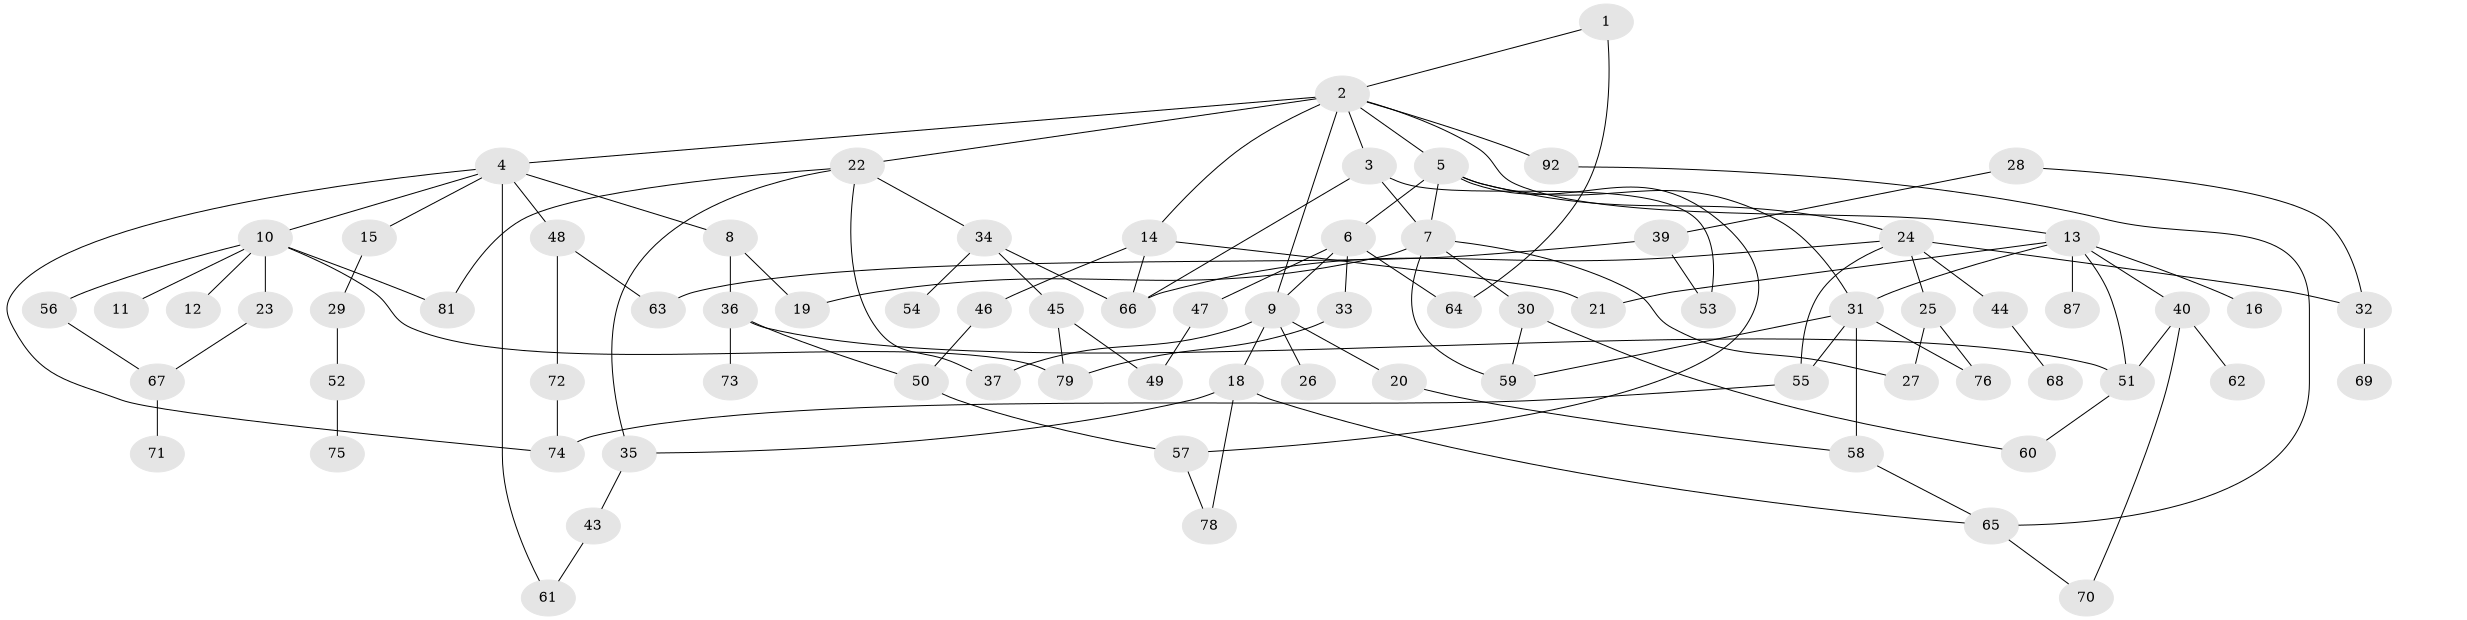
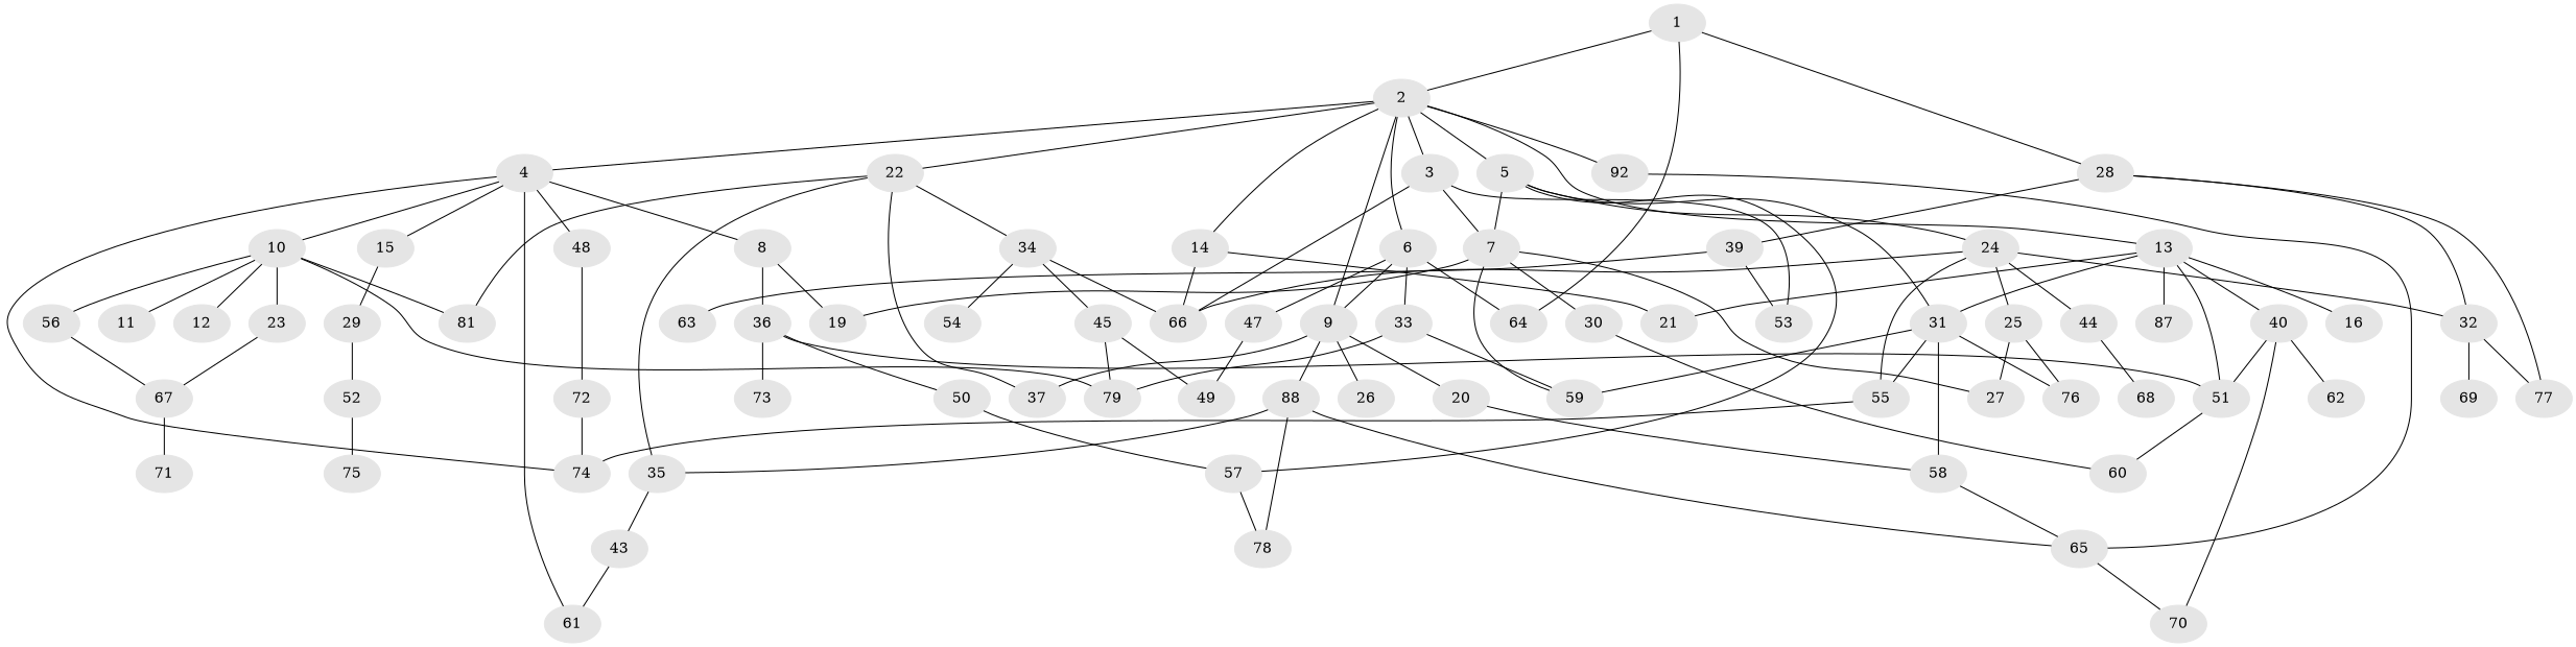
  graph {
    node [color=gray90 style=filled]
    1
    2
    28
    64
    3
    4
    5
    9
    13
    14
    22
    n12 [label=92]
    32
    39
+   77
    7
    53
    66
    8
    10
    15
    48
    61
    74
    6
    24
    31
    57
-   18
+   18 [label=88]
    20
    26
    37
    16
    n34 [label=87]
    21
    40
    51
-   46
    n39 [label=81]
    35
    34
    65
    19
    27
    30
    59
    36
    11
    12
    23
    56
    79
    29
    63
    72
    33
    47
    25
    44
    55
    58
    76
    78
    49
    60
    50
    73
    67
    62
    70
    52
    43
    54
    45
    71
    69
    68
    75
    1 -- 2
+   1 -- 28
    1 -- 64
    2 -- 3
    2 -- 4
    2 -- 5
    2 -- 9
    2 -- 13
    2 -- 14
    2 -- 22
    2 -- n12
    28 -- 32
    28 -- 39
+   28 -- 77
    3 -- 7
    3 -- 53
    3 -- 66
    4 -- 8
    4 -- 10
    4 -- 15
    4 -- 48
    4 -- 61
    4 -- 74
    5 -- 7
-   5 -- 6
+   2 -- 6
    5 -- 24
    5 -- 31
    5 -- 57
    9 -- 18
    9 -- 20
    9 -- 26
    9 -- 37
    13 -- 31
    13 -- 16
    13 -- n34
    13 -- 21
    13 -- 40
    13 -- 51
    14 -- 66
    14 -- 21
-   14 -- 46
    22 -- 37
    22 -- n39
    22 -- 35
    22 -- 34
    n12 -- 65
+   32 -- 77
    32 -- 69
    39 -- 53
    39 -- 63
    7 -- 19
    7 -- 27
    7 -- 30
    7 -- 59
    8 -- 19
    8 -- 36
    10 -- n39
    10 -- 11
    10 -- 12
    10 -- 23
    10 -- 56
    10 -- 79
    15 -- 29
-   48 -- 63
    48 -- 72
    6 -- 64
    6 -- 9
    6 -- 33
    6 -- 47
    24 -- 32
    24 -- 66
    24 -- 25
    24 -- 44
    24 -- 55
    31 -- 59
    31 -- 55
    31 -- 58
    31 -- 76
    57 -- 78
    18 -- 35
    18 -- 65
    18 -- 78
    20 -- 58
    40 -- 51
    40 -- 62
    40 -- 70
    51 -- 60
-   46 -- 50
    35 -- 43
    34 -- 66
    34 -- 54
    34 -- 45
    65 -- 70
-   30 -- 59
+   33 -- 59
    30 -- 60
    36 -- 51
    36 -- 50
    36 -- 73
    23 -- 67
    56 -- 67
    29 -- 52
    72 -- 74
    33 -- 79
    47 -- 49
    25 -- 27
    25 -- 76
    44 -- 68
    55 -- 74
    58 -- 65
    50 -- 57
    67 -- 71
    52 -- 75
    43 -- 61
    45 -- 79
    45 -- 49
  }
